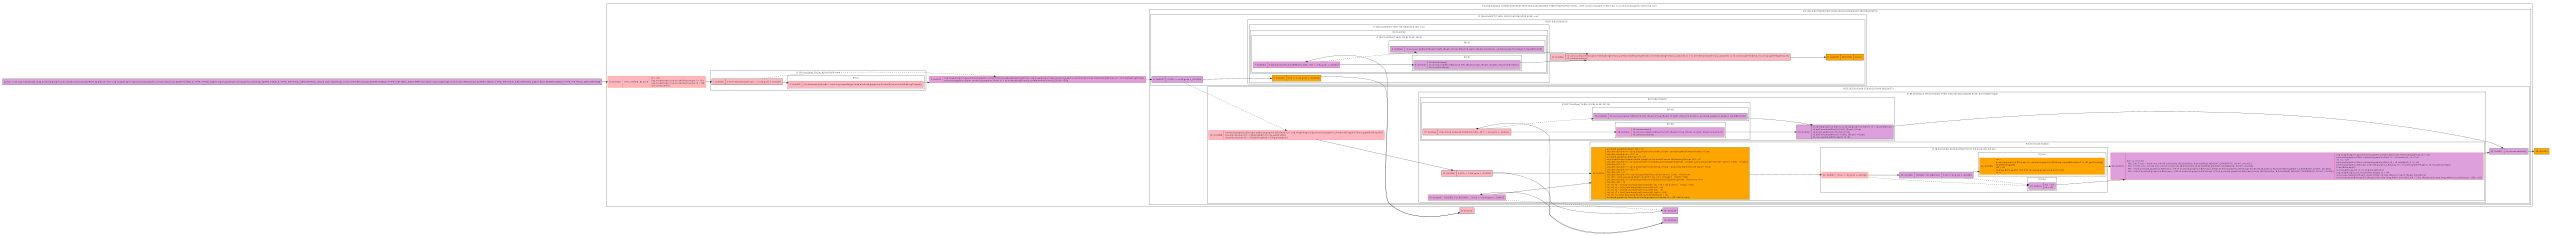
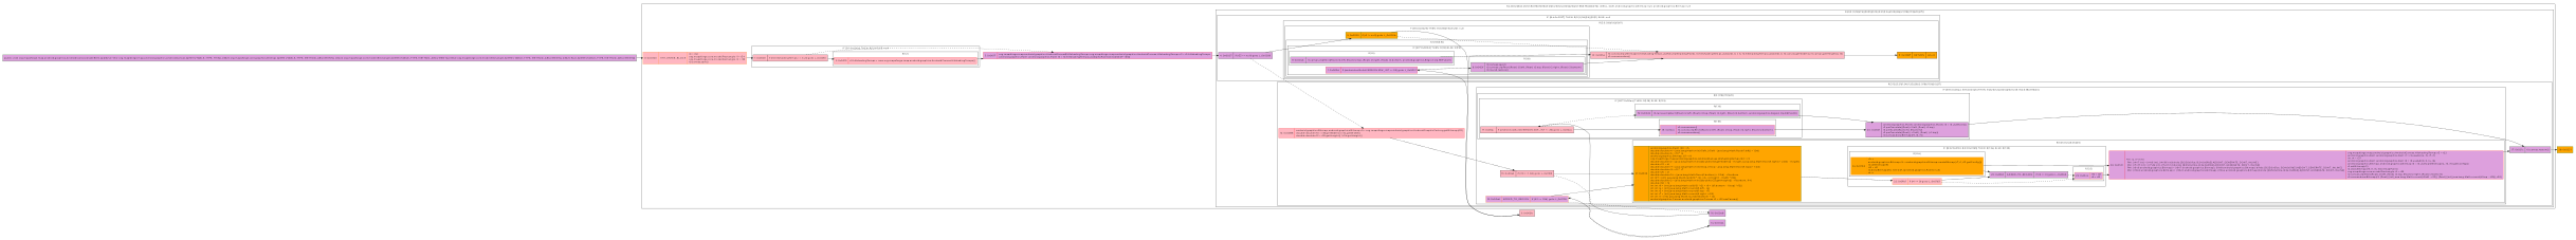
  digraph {
    fontname=Montserrat
    rankdir=LR
    node [color=darkgreen fillcolor=plum fontname=Montserrat shape=record style=filled]
    edge [fontname=Montserrat]
    n1 [color=red fillcolor=lightpink label="{2\:\ 0x0010|r0.hillshadingTemps = new org.mapsforge.map.android.graphics.AndroidCanvas.HilshadingTemps()\l}"]
    n2 [color=black fillcolor=lightpink label="{1\:\ 0x000e|if (r0.hillshadingTemps == null) goto L_0x0010\l}"]
    n3 [label="{8\:\ 0x002f|r0.canvas.save()\lr0.canvas.clipRect((float) r2.left, (float) r2.top, (float) r2.right, (float) r2.bottom)\lr0.round.restore()\l}"]
    n4 [label="{9\:\ 0x004b|r0.canvas.clipRect((float) r2.left, (float) r2.top, (float) r2.right, (float) r2.bottom, android.graphics.Region.Op.REPLACE)\l}"]
    n5 [color=red label="{7\:\ 0x002d|if (android.os.Build.VERSION.SDK_INT \>= 26) goto L_0x002f\l}"]
    n6 [fillcolor=orange label="{5\:\ 0x0029|if (r2 != null) goto L_0x002b\l}"]
    n7 [color=black fillcolor=lightpink label="{10\:\ 0x005e|r0.canvas.drawBitmap(r0.hillshadingTemps.useNeutralShadingPixel(), r0.hillshadingTemps.useAsr(0, 0, 1, 1), r0.hillshadingTemps.useAdr(0, 0, r0.canvas.getWidth(), r0.canvas.getHeight()), r5)\lr0.canvas.restore()\l}"]
    n8 [color=black fillcolor=orange label="{11\:\ 0x0087|RETURN\l|return\l}"]
    n9 [color=black label="{4\:\ 0x0027|if (r33 == null) goto L_0x0029\l}"]
    n10 [color=darkorange fillcolor=orange label="{24\:\ 0x01b5|r7++\landroid.graphics.Bitmap r9 = android.graphics.Bitmap.createBitmap(r7, r1, r21.getConfig())\lr2.setBitmap(r9)\lr10 = r21\lr2.drawBitmap(r10, 1.0f, 0.0f, (android.graphics.Paint) null)\lr4++\l}"]
-   n11 [color=black label="{25\:\ 0x01ce|r10 = r21\lr9 = r10\l}"]
+   n11 [color=darkorange label="{25\:\ 0x01ce|r10 = r21\lr9 = r10\l}"]
    n12 [color=darkorange fillcolor=lightpink label="{22\:\ 0x01b1|if (r4 == 0) goto L_0x01b3\l}"]
    n13 [label="{23\:\ 0x01b3|ADDED_TO_REGION\l|if (r5 == 0) goto L_0x01b5\l}"]
    n14 [fillcolor=orange label="{21\:\ 0x0105|android.graphics.Paint r20 = r5\ldouble double r4 = java.lang.Math.min(r1.left, (r1.left \- java.lang.Math.floor(r1.left)) + 1.0d)\ldouble double r6 = r10 * r4\landroid.graphics.Bitmap r21 = r9\lorg.mapsforge.map.android.graphics.AndroidCanvas.HilshadingTemps r22 = r3\ldouble double r2 = java.lang.Math.min(((double) r33.getWidth()) \- r1.right, (java.lang.Math.floor(r1.right) + 2.0d) \- r1.right)\ldouble r23 = r6\ldouble double r7 = java.lang.Math.min(r1.top, (r1.top \- java.lang.Math.floor(r1.top)) + 1.0d)\ldouble double r9 = r12 * r7\ldouble r25 = r2\ldouble double r14 = (java.lang.Math.floor(r1.bottom) + 2.0d) \- r1.bottom\lint r27 = (int) java.lang.Math.ceil((r10 * r2) + r6 + ((r1.right \- r1.left) * r10))\ldouble double r2 = java.lang.Math.min(((double) r33.getHeight()) \- r1.bottom, r14)\ldouble r30 = r9\lint int r6 = (int) java.lang.Math.ceil((r12 * r2) + r9 + ((r1.bottom \- r1.top) * r12))\lint int r4 = (int) java.lang.Math.round(r1.left \- r4)\lint int r5 = (int) java.lang.Math.round(r1.top \- r7)\lint int r7 = (int) java.lang.Math.round(r1.right + r25)\lint int r1 = (int) java.lang.Math.round(r1.bottom + r2)\landroid.graphics.Canvas android.graphics.Canvas r2 = r22.useCanvas()\l}"]
    n15 [color=red label="{26\:\ 0x01d1|PHI: r4 r7 r1 r10 \l  PHI: (r4v7 int) = (r4v6 int), (r4v19 int) binds: [B:25:0x01ce, B:24:0x01b5] A[DONT_GENERATE, DONT_INLINE]\l  PHI: (r7v17 int) = (r7v16 int), (r7v21 int) binds: [B:25:0x01ce, B:24:0x01b5] A[DONT_GENERATE, DONT_INLINE]\l  PHI: (r9v6 android.graphics.Bitmap) = (r9v7 android.graphics.Bitmap), (r9v8 android.graphics.Bitmap) binds: [B:25:0x01ce, B:24:0x01b5] A[DONT_GENERATE, DONT_INLINE]\l  PHI: (r10v2 android.graphics.Bitmap) = (r10v3 android.graphics.Bitmap), (r10v4 android.graphics.Bitmap) binds: [B:25:0x01ce, B:24:0x01b5] A[DONT_GENERATE, DONT_INLINE]\l|org.mapsforge.map.android.graphics.AndroidCanvas.HilshadingTemps r3 = r22\landroid.graphics.Rect android.graphics.Rect r1 = r3.useAsr(r4, r5, r7, r1)\lint r4 = r27\landroid.graphics.Rect android.graphics.Rect r5 = r3.useAdr(0, 0, r4, r6)\landroid.graphics.Bitmap android.graphics.Bitmap r3 = r3.useScaleBitmap(r4, r6, r10.getConfig())\lr2.setBitmap(r3)\lr2.drawBitmap(r9, r1, r5, r0.bitmapPaint)\lorg.mapsforge.core.model.Rectangle r2 = r35\lr0.canvas.clipRect((float) r2.left, (float) r2.top, (float) r2.right, (float) r2.bottom)\lr0.canvas.drawBitmap(r3, (float) ((int) java.lang.Math.round(r2.left \- r23)), (float) ((int) java.lang.Math.round(r2.top \- r30)), r20)\l}"]
    n16 [color=red label="{18\:\ 0x00ac|r0.canvas.save()\lr0.canvas.clipRect((float) r2.left, (float) r2.top, (float) r2.right, (float) r2.bottom)\lr0.canvas.restore()\l}"]
    n17 [label="{19\:\ 0x00c8|r0.canvas.clipRect((float) r2.left, (float) r2.top, (float) r2.right, (float) r2.bottom, android.graphics.Region.Op.REPLACE)\l}"]
    n18 [color=black fillcolor=lightpink label="{17\:\ 0x00aa|if (android.os.Build.VERSION.SDK_INT \>= 26) goto L_0x00ac\l}"]
    n19 [color=black label="{20\:\ 0x00e1|android.graphics.Matrix android.graphics.Matrix r3 = r3.useMatrix()\lr3.preTranslate((float) r2.left, (float) r2.top)\lr3.preScale((float) r10, (float) r12)\lr3.preTranslate((float) (\-r1.left), (float) (\-r1.top))\lr0.canvas.drawBitmap(r9, r3, r5)\l}"]
    n20 [color=black fillcolor=lightpink label="{13\:\ 0x00a2|if (r10 \>= 1.0d) goto L_0x0105\l}"]
    n21 [color=darkorange label="{15\:\ 0x00a6|ADDED_TO_REGION\l|if (r12 \>= 1.0d) goto L_0x0105\l}"]
    n22 [color=red fillcolor=lightpink label="{12\:\ 0x0088|android.graphics.Bitmap android.graphics.Bitmap r9 = org.mapsforge.map.android.graphics.AndroidGraphicFactory.getBitmap(r33)\ldouble double r10 = r35.getWidth() \/ r34.getWidth()\ldouble double r12 = r35.getHeight() \/ r34.getHeight()\l}"]
    n23 [label="{27\:\ 0x021c|r0.canvas.restore()\l}"]
    n24 [color=darkorange fillcolor=lightpink label="{0\:\ 0x0000|MTH_ENTER_BLOCK\l|r0 = r32\lorg.mapsforge.core.model.Rectangle r1 = r34\lorg.mapsforge.core.model.Rectangle r2 = r35\lr0.canvas.save()\l}"]
    n25 [color=red label="{3\:\ 0x0017|org.mapsforge.map.android.graphics.AndroidCanvas$HilshadingTemps org.mapsforge.map.android.graphics.AndroidCanvas.HilshadingTemps r3 = r0.hillshadingTemps\landroid.graphics.Paint android.graphics.Paint r5 = r0.hillshadingTemps.useAlphaPaint((int) (255.0f * r36))\l}"]
    n26 [color=black fillcolor=lightpink label="{6\:\ 0x002b}"]
    n27 [label="{14\:\ 0x00a4}"]
    n28 [color=black label="{16\:\ 0x00a8}"]
    n29 [fillcolor=orange label="{28\:\ 0x0221}"]
    n30 [label="{public void org.mapsforge.map.android.graphics.AndroidCanvas.shadeBitmap((r32v0 'this' org.mapsforge.map.android.graphics.AndroidCanvas A[IMMUTABLE_TYPE, THIS]), (r33v0 org.mapsforge.core.graphics.Bitmap A[IMMUTABLE_TYPE, METHOD_ARGUMENT]), (r34v0 org.mapsforge.core.model.Rectangle A[IMMUTABLE_TYPE, METHOD_ARGUMENT]), (r35v0 org.mapsforge.core.model.Rectangle A[IMMUTABLE_TYPE, METHOD_ARGUMENT]), (r36v0 float A[IMMUTABLE_TYPE, METHOD_ARGUMENT])) }"]
    subgraph cluster_1 {
      label="R(4:0|(1:2)|3|(2:(3:(1:(1:8)(1:9))|10|11)|(3:12|(3:21|(1:24)(1:25)|26)(2:(1:18)(1:19)|20)|27))) | DECL_VAR: android.graphics.Bitmap null, android.graphics.Bitmap null\l"
      n24
      n25
      subgraph cluster_2 {
        label="IF [B:1:0x000e] THEN: R(1:2) ELSE: null"
        n2
        subgraph cluster_3 {
          label="R(1:2)"
          n1
        }
      }
      subgraph cluster_4 {
        label="R(2:(3:(1:(1:8)(1:9))|10|11)|(3:12|(3:21|(1:24)(1:25)|26)(2:(1:18)(1:19)|20)|27))"
        subgraph cluster_5 {
          label="IF [B:4:0x0027] THEN: R(3:(1:(1:8)(1:9))|10|11) ELSE: null"
          n9
          subgraph cluster_6 {
            label="R(3:(1:(1:8)(1:9))|10|11)"
            n7
            n8
            subgraph cluster_7 {
              label="IF [B:5:0x0029] THEN: R(1:(1:8)(1:9)) ELSE: null"
              n6
              subgraph cluster_8 {
                label="R(1:(1:8)(1:9))"
                subgraph cluster_9 {
                  label="IF [B:7:0x002d] THEN: R(1:8) ELSE: R(1:9)"
                  n5
                  subgraph cluster_10 {
                    label="R(1:8)"
                    n3
                  }
                  subgraph cluster_11 {
                    label="R(1:9)"
                    n4
                  }
                }
              }
            }
          }
        }
        subgraph cluster_12 {
          label="R(3:12|(3:21|(1:24)(1:25)|26)(2:(1:18)(1:19)|20)|27)"
          n22
          n23
          subgraph cluster_13 {
            label="IF [B:13:0x00a2, B:15:0x00a6] THEN: R(3:21|(1:24)(1:25)|26) ELSE: R(2:(1:18)(1:19)|20)"
            n20
            n21
            subgraph cluster_14 {
              label="R(3:21|(1:24)(1:25)|26)"
              n14
              n15
              subgraph cluster_15 {
                label="IF [B:22:0x01b1, B:23:0x01b3] THEN: R(1:24) ELSE: R(1:25)"
                n12
                n13
                subgraph cluster_16 {
                  label="R(1:24)"
                  n10
                }
                subgraph cluster_17 {
                  label="R(1:25)"
                  n11
                }
              }
            }
            subgraph cluster_18 {
              label="R(2:(1:18)(1:19)|20)"
              n19
              subgraph cluster_19 {
                label="IF [B:17:0x00aa] THEN: R(1:18) ELSE: R(1:19)"
                n18
                subgraph cluster_20 {
                  label="R(1:18)"
                  n16
                }
                subgraph cluster_21 {
                  label="R(1:19)"
                  n17
                }
              }
            }
          }
        }
      }
    }
    n1 -> n25
    n2 -> n1
    n2 -> n25 [style=dashed]
    n3 -> n7
    n4 -> n7
    n5 -> n3
-   n5 -> n4 [style=dashed]
+   n6 -> n7 [style=dashed]
    n6 -> n26
    n7 -> n8
    n9 -> n6
    n9 -> n22 [style=dashed]
    n10 -> n15
    n11 -> n15
    n12 -> n11 [style=dashed]
    n12 -> n13
-   n13 -> n10
+   n10 -> n13
    n13 -> n11 [style=dashed]
    n14 -> n12
    n15 -> n23
    n16 -> n19
    n17 -> n19
    n18 -> n16
    n18 -> n17 [style=dashed]
    n19 -> n23
    n20 -> n14
-   n20 -> n27 [style=solid]
+   n20 -> n27 [style=dashed]
    n21 -> n14
    n21 -> n28 [style=dashed]
    n22 -> n20
    n23 -> n29
    n24 -> n2
    n25 -> n9
    n26 -> n5
    n27 -> n21
    n28 -> n18
    n30 -> n24
  }
